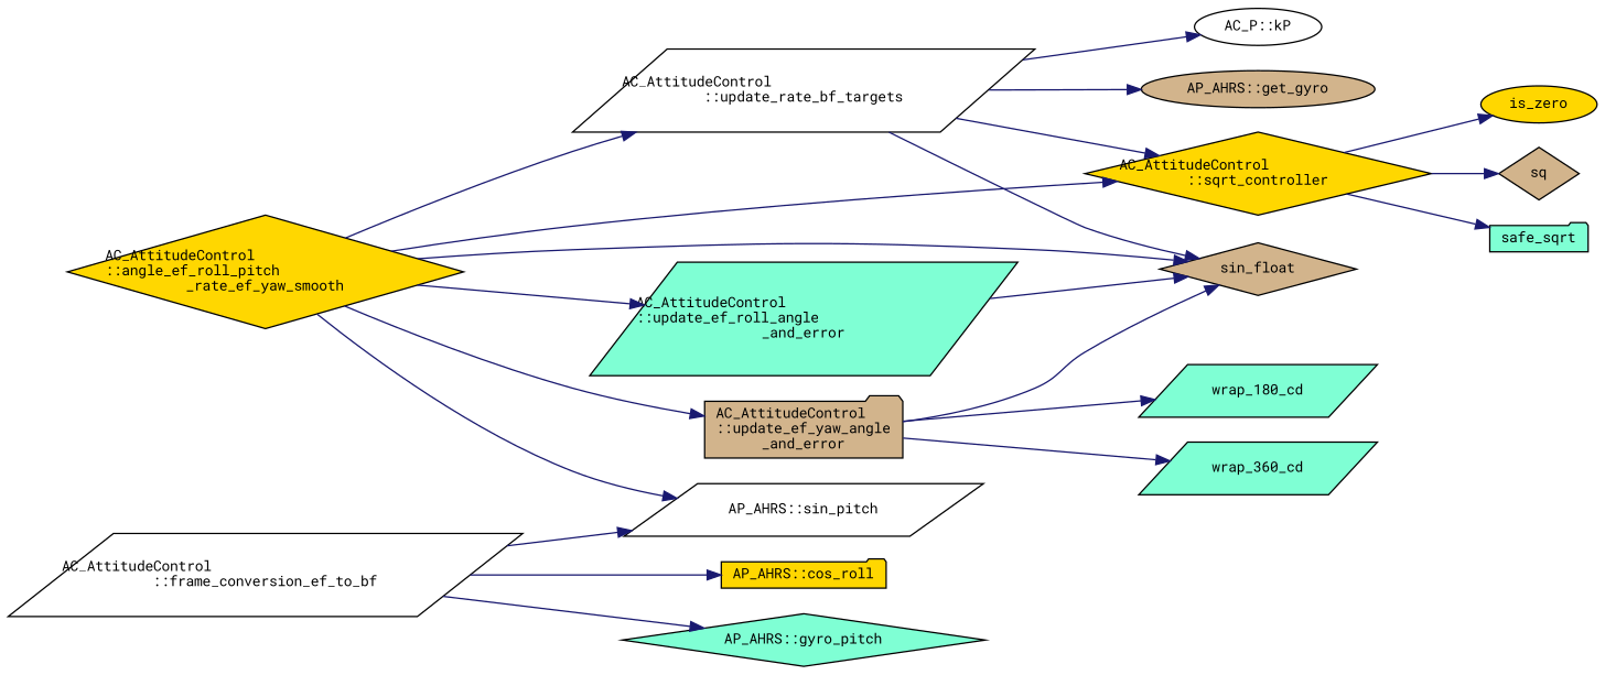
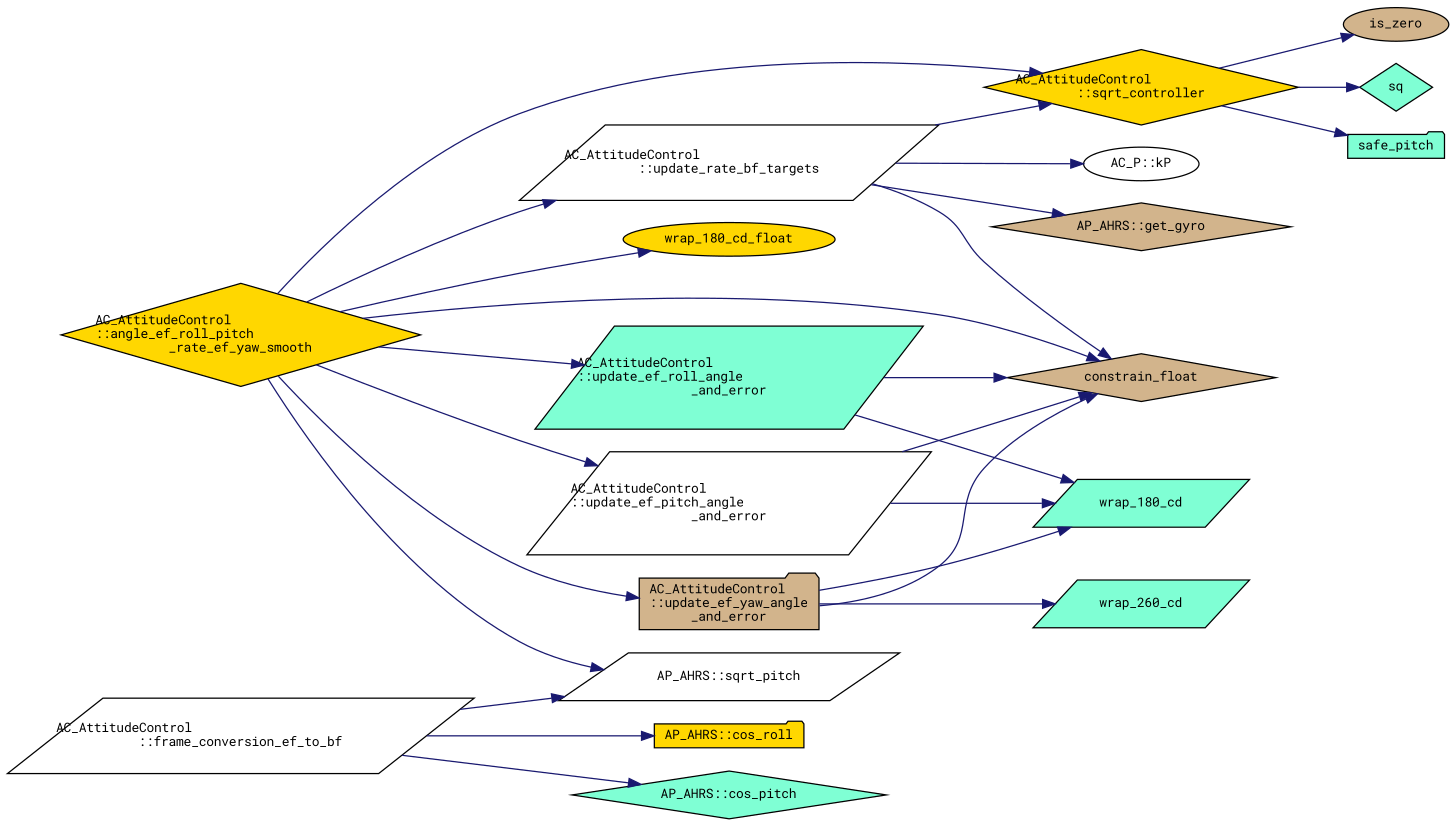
  digraph {
    fontname="Roboto Mono"
    rankdir=LR
    node [color=black fillcolor=aquamarine fontname="Roboto Mono" fontsize=10 shape=parallelogram style=filled]
    edge [color=midnightblue fontname="Roboto Mono" fontsize=10 labelfontname=Helvetica labelfontsize=10 style=solid]
    n1 [fillcolor=gold fontcolor=black height=0.2 label="AC_AttitudeControl\l::angle_ef_roll_pitch\l_rate_ef_yaw_smooth" shape=diamond width=0.4]
-   n2 [fillcolor=tan height=0.2 label=sin_float shape=diamond width=0.4]
+   n2 [fillcolor=tan height=0.2 label=constrain_float shape=diamond width=0.4]
    n3 [fillcolor=gold height=0.2 label="AC_AttitudeControl\l::sqrt_controller" shape=diamond width=0.4]
    n4 [height=0.2 label="AC_AttitudeControl\l::update_ef_roll_angle\l_and_error" width=0.4]
+   n5 [fillcolor=gold height=0.2 label=wrap_180_cd_float shape=ellipse width=0.4]
+   n6 [fillcolor=white height=0.2 label="AC_AttitudeControl\l::update_ef_pitch_angle\l_and_error" width=0.4]
    n7 [fillcolor=tan height=0.2 label="AC_AttitudeControl\l::update_ef_yaw_angle\l_and_error" shape=folder width=0.4]
    n8 [fillcolor=white height=0.2 label="AC_AttitudeControl\l::update_rate_bf_targets" width=0.4]
-   n9 [fillcolor=white height=0.2 label="AP_AHRS::sin_pitch" width=0.4]
-   n10 [fillcolor=gold height=0.2 label=is_zero shape=ellipse width=0.4]
-   n11 [fillcolor=tan height=0.2 label=sq shape=diamond width=0.4]
-   n12 [height=0.2 label=safe_sqrt shape=folder width=0.4]
+   n9 [fillcolor=white height=0.2 label="AP_AHRS::sqrt_pitch" width=0.4]
+   n10 [fillcolor=tan height=0.2 label=is_zero shape=ellipse width=0.4]
+   n11 [height=0.2 label=sq shape=diamond width=0.4]
+   n12 [height=0.2 label=safe_pitch shape=folder width=0.4]
    n13 [height=0.2 label=wrap_180_cd width=0.4]
-   n14 [height=0.2 label=wrap_360_cd width=0.4]
+   n14 [height=0.2 label=wrap_260_cd width=0.4]
    n15 [fillcolor=white height=0.2 label="AC_AttitudeControl\l::frame_conversion_ef_to_bf" width=0.4]
    n16 [fillcolor=gold height=0.2 label="AP_AHRS::cos_roll" shape=folder width=0.4]
-   n17 [height=0.2 label="AP_AHRS::gyro_pitch" shape=diamond width=0.4]
+   n17 [height=0.2 label="AP_AHRS::cos_pitch" shape=diamond width=0.4]
    n18 [fillcolor=white height=0.2 label="AC_P::kP" shape=ellipse width=0.4]
-   n19 [fillcolor=tan height=0.2 label="AP_AHRS::get_gyro" shape=ellipse width=0.4]
+   n19 [fillcolor=tan height=0.2 label="AP_AHRS::get_gyro" shape=diamond width=0.4]
    n1 -> n2
    n1 -> n3
    n1 -> n4
+   n1 -> n5
+   n1 -> n6
    n1 -> n7
    n1 -> n8
    n1 -> n9
    n3 -> n10
    n3 -> n11
    n3 -> n12
    n4 -> n2
+   n4 -> n13
+   n6 -> n2
+   n6 -> n13
    n7 -> n2
    n7 -> n13
    n7 -> n14
    n8 -> n2
    n8 -> n3
    n8 -> n18
    n8 -> n19
    n15 -> n9
    n15 -> n16
    n15 -> n17
  }
